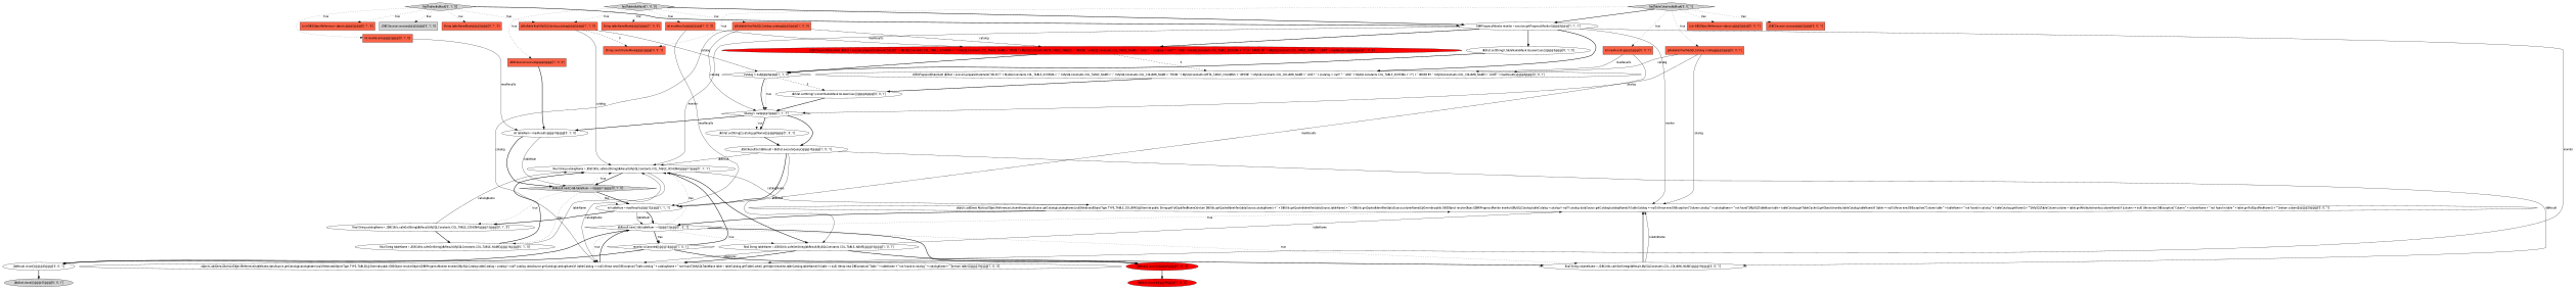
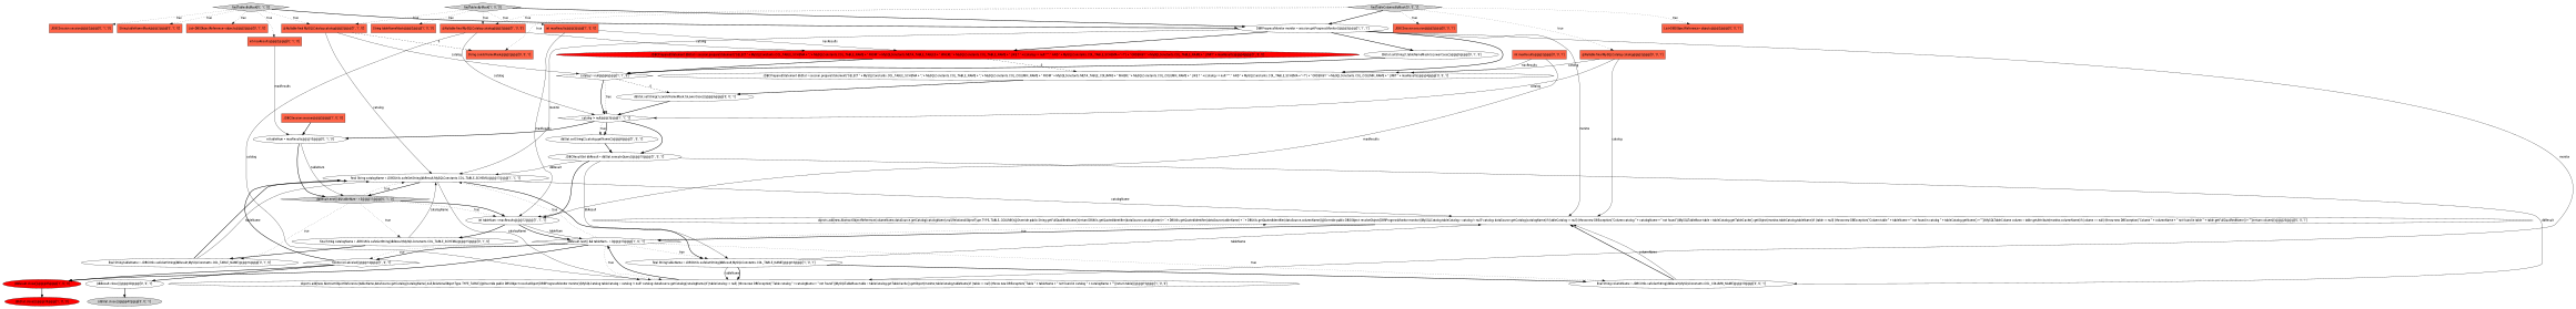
  digraph {
    fontname="Roboto Condensed"
    node [fillcolor=white fontname="Roboto Condensed" shape=ellipse style=filled]
    edge [fontname="Roboto Condensed" style=bold]
    n1 [fillcolor=lightgray label="findTablesByMask['0', '1', '0']" shape=diamond]
-   n2 [fillcolor=lightgray label="JDBCSession session@@@2@@@['0', '1', '0']" shape=box]
+   n2 [fillcolor=tomato label="JDBCSession session@@@2@@@['0', '1', '0']" shape=box]
    n3 [fillcolor=tomato label="String tableNameMask@@@2@@@['0', '1', '0']" shape=box]
    n4 [fillcolor=tomato label="List<DBSObjectReference> objects@@@2@@@['0', '1', '0']" shape=box]
    n5 [label="DBRProgressMonitor monitor = session.getProgressMonitor()@@@3@@@['1', '1', '1']"]
    n6 [fillcolor=tomato label="int maxResults@@@2@@@['0', '1', '0']" shape=box]
    n7 [fillcolor=tomato label="@Nullable final MySQLCatalog catalog@@@2@@@['1', '1', '0']" shape=box]
    n8 [label="final String catalogName = JDBCUtils.safeGetString(dbResult,MySQLConstants.COL_TABLE_SCHEMA)@@@17@@@['1', '1', '1']"]
    n9 [label="objects.add(new AbstractObjectReference(columnName,dataSource.getCatalog(catalogName),null,RelationalObjectType.TYPE_TABLE_COLUMN){@Override public String getFullQualifiedName(){return DBUtils.getQuotedIdentifier(dataSource,catalogName) + '.' + DBUtils.getQuotedIdentifier(dataSource,tableName) + '.' + DBUtils.getQuotedIdentifier(dataSource,columnName)}@Override public DBSObject resolveObject(DBRProgressMonitor monitor){MySQLCatalog tableCatalog = catalog != null? catalog: dataSource.getCatalog(catalogName)if (tableCatalog == null) {throw new DBException(\"Column catalog '\" + catalogName + \"' not found\")}MySQLTableBase table = tableCatalog.getTableCache().getObject(monitor,tableCatalog,tableName)if (table == null) {throw new DBException(\"Column table '\" + tableName + \"' not found in catalog '\" + tableCatalog.getName() + \"'\")}MySQLTableColumn column = table.getAttribute(monitor,columnName)if (column == null) {throw new DBException(\"Column '\" + columnName + \"' not found in table '\" + table.getFullQualifiedName() + \"'\")}return column}})@@@20@@@['0', '0', '1']"]
    n10 [label="objects.add(new AbstractObjectReference(tableName,dataSource.getCatalog(catalogName),null,RelationalObjectType.TYPE_TABLE){@Override public DBSObject resolveObject(DBRProgressMonitor monitor){MySQLCatalog tableCatalog = catalog != null? catalog: dataSource.getCatalog(catalogName)if (tableCatalog == null) {throw new DBException(\"Table catalog '\" + catalogName + \"' not found\")}MySQLTableBase table = tableCatalog.getTableCache().getObject(monitor,tableCatalog,tableName)if (table == null) {throw new DBException(\"Table '\" + tableName + \"' not found in catalog '\" + catalogName + \"'\")}return table}})@@@19@@@['1', '0', '0']"]
    n11 [label="JDBCPreparedStatement dbStat = session.prepareStatement(\"SELECT \" + MySQLConstants.COL_TABLE_SCHEMA + \",\" + MySQLConstants.COL_TABLE_NAME + \",\" + MySQLConstants.COL_COLUMN_NAME + \" FROM \" + MySQLConstants.META_TABLE_COLUMNS + \" WHERE \" + MySQLConstants.COL_COLUMN_NAME + \" LIKE ? \" + (catalog == null? \"\": \" AND \" + MySQLConstants.COL_TABLE_SCHEMA + \"=?\") + \" ORDER BY \" + MySQLConstants.COL_COLUMN_NAME + \" LIMIT \" + maxResults)@@@4@@@['0', '0', '1']"]
    n12 [label="dbStat.setString(1,tableNameMask.toLowerCase())@@@5@@@['0', '1', '0']"]
    n13 [fillcolor=red label="JDBCPreparedStatement dbStat = session.prepareStatement(\"SELECT \" + MySQLConstants.COL_TABLE_SCHEMA + \",\" + MySQLConstants.COL_TABLE_NAME + \" FROM \" + MySQLConstants.META_TABLE_TABLES + \" WHERE \" + MySQLConstants.COL_TABLE_NAME + \" LIKE ? \" + (catalog == null? \"\": \" AND \" + MySQLConstants.COL_TABLE_SCHEMA + \"=?\") + \" ORDER BY \" + MySQLConstants.COL_TABLE_NAME + \" LIMIT \" + maxResults)@@@4@@@['1', '0', '0']"]
    n14 [label="int tableNum = maxResults@@@10@@@['0', '1', '0']"]
    n15 [label="catalog != null@@@6@@@['1', '1', '0']" shape=diamond]
    n16 [fillcolor=tomato label="String constrNameMask@@@2@@@['0', '0', '1']" shape=box]
    n17 [fillcolor=lightgray label="dbResult.next() && tableNum-- > 0@@@11@@@['0', '1', '0']" shape=diamond]
    n18 [label="int tableNum = maxResults@@@12@@@['1', '1', '1']"]
    n19 [label="final String catalogName = JDBCUtils.safeGetString(dbResult,MySQLConstants.COL_TABLE_SCHEMA)@@@15@@@['0', '1', '0']"]
    n20 [label="final String tableName = JDBCUtils.safeGetString(dbResult,MySQLConstants.COL_TABLE_NAME)@@@16@@@['0', '1', '0']"]
    n21 [label="final String tableName = JDBCUtils.safeGetString(dbResult,MySQLConstants.COL_TABLE_NAME)@@@18@@@['1', '0', '1']"]
    n22 [label="dbResult.next() && tableNum-- > 0@@@13@@@['1', '0', '1']" shape=diamond]
    n23 [fillcolor=red label="{dbResult.close()}@@@35@@@['1', '0', '0']"]
    n24 [fillcolor=red label="{dbStat.close()}@@@39@@@['1', '0', '0']"]
    n25 [label="final String columnName = JDBCUtils.safeGetString(dbResult,MySQLConstants.COL_COLUMN_NAME)@@@19@@@['0', '0', '1']"]
    n26 [fillcolor=tomato label="@Nullable final MySQLCatalog catalog@@@2@@@['0', '0', '1']" shape=box]
    n27 [label="catalog != null@@@7@@@['1', '1', '1']" shape=diamond]
    n28 [label="dbStat.setString(1,constrNameMask.toLowerCase())@@@6@@@['0', '0', '1']"]
    n29 [label="dbStat.setString(2,catalog.getName())@@@8@@@['1', '0', '1']"]
    n30 [label="JDBCResultSet dbResult = dbStat.executeQuery()@@@10@@@['1', '0', '1']"]
    n31 [fillcolor=tomato label="int maxResults@@@2@@@['0', '0', '1']" shape=box]
    n32 [label="monitor.isCanceled()@@@14@@@['1', '0', '1']" shape=diamond]
    n33 [label="{dbResult.close()}@@@43@@@['0', '0', '1']"]
    n34 [fillcolor=tomato label="List<DBSObjectReference> objects@@@2@@@['0', '0', '1']" shape=box]
    n35 [fillcolor=tomato label="@Nullable final MySQLCatalog catalog@@@2@@@['1', '0', '0']" shape=box]
    n36 [fillcolor=tomato label="JDBCSession session@@@2@@@['1', '0', '0']" shape=box]
    n37 [fillcolor=lightgray label="{dbStat.close()}@@@47@@@['0', '0', '1']"]
    n38 [fillcolor=lightgray label="findTablesByMask['1', '0', '0']" shape=diamond]
    n39 [fillcolor=tomato label="int maxResults@@@2@@@['1', '0', '0']" shape=box]
    n40 [fillcolor=tomato label="String tableNameMask@@@2@@@['1', '0', '0']" shape=box]
    n41 [fillcolor=lightgray label="findTableColumnsByMask['0', '0', '1']" shape=diamond]
    n42 [fillcolor=tomato label="JDBCSession session@@@2@@@['0', '0', '1']" shape=box]
    n1 -> n2 [label=true style=dotted]
    n1 -> n3 [label=true style=dotted]
    n1 -> n4 [label=true style=dotted]
    n1 -> n5
    n1 -> n6 [label=true style=dotted]
    n1 -> n7 [label=true style=dotted]
    n5 -> n8 [label=monitor style=solid]
    n5 -> n9 [label=monitor style=solid]
    n5 -> n10 [label=monitor style=solid]
    n5 -> n11
    n5 -> n12
    n5 -> n13
    n6 -> n14 [label=maxResults style=solid]
    n7 -> n8 [label=catalog style=solid]
    n7 -> n15 [label=catalog style=solid]
    n7 -> n16 [label=0 style=dashed]
    n8 -> n9 [label=catalogName style=solid]
    n8 -> n10 [label=catalogName style=solid]
    n8 -> n17
    n8 -> n21
    n9 -> n22
    n10 -> n22
    n11 -> n28
    n12 -> n15
    n13 -> n11 [label=0 style=dashed]
    n13 -> n15
    n14 -> n17
    n14 -> n17 [label=tableNum style=solid]
    n15 -> n27
    n15 -> n27 [label=true style=dotted]
    n15 -> n28 [label=0 style=dashed]
    n17 -> n8 [label=true style=dotted]
    n17 -> n18
    n17 -> n18 [label=true style=dotted]
    n17 -> n19 [label=true style=dotted]
    n17 -> n20 [label=true style=dotted]
    n18 -> n19
    n18 -> n22
    n18 -> n22 [label=tableNum style=solid]
    n19 -> n8 [label=catalogName style=solid]
    n19 -> n20
    n20 -> n8
    n20 -> n8 [label=tableName style=solid]
    n21 -> n9 [label=tableName style=solid]
    n21 -> n10 [label=tableName style=solid]
    n21 -> n10
    n21 -> n25
    n22 -> n8 [label=true style=dotted]
    n22 -> n9 [label=true style=dotted]
    n22 -> n10 [label=true style=dotted]
    n22 -> n21 [label=true style=dotted]
    n22 -> n23
    n22 -> n25 [label=true style=dotted]
    n22 -> n32 [label=true style=dotted]
    n22 -> n32
-   n22 -> n33
    n23 -> n24
    n25 -> n9
    n25 -> n9 [label=columnName style=solid]
    n26 -> n9 [label=catalog style=solid]
    n26 -> n11 [label=catalog style=solid]
    n26 -> n27 [label=catalog style=solid]
    n27 -> n14
    n27 -> n29 [label=true style=dotted]
    n27 -> n29
    n27 -> n30
    n28 -> n27
    n29 -> n30
    n30 -> n8 [label=dbResult style=solid]
    n30 -> n18
    n30 -> n21 [label=dbResult style=solid]
    n30 -> n25 [label=dbResult style=solid]
    n31 -> n11 [label=maxResults style=solid]
    n31 -> n18 [label=maxResults style=solid]
    n32 -> n8
    n32 -> n23
    n32 -> n33
    n33 -> n37
    n35 -> n10 [label=catalog style=solid]
    n35 -> n13 [label=catalog style=solid]
    n35 -> n27 [label=catalog style=solid]
    n36 -> n14
    n38 -> n5
    n38 -> n7 [label=true style=dotted]
    n38 -> n35 [label=true style=dotted]
-   n38 -> n36 [label=true style=dotted]
    n38 -> n39 [label=true style=dotted]
    n38 -> n40 [label=true style=dotted]
    n39 -> n13 [label=maxResults style=solid]
    n39 -> n18 [label=maxResults style=solid]
    n41 -> n5
    n41 -> n16 [label=true style=dotted]
    n41 -> n26 [label=true style=dotted]
-   n41 -> n31 [label=true style=dotted]
+   n41 -> n35 [label=true style=dotted]
    n41 -> n34 [label=true style=dotted]
    n41 -> n42 [label=true style=dotted]
  }
